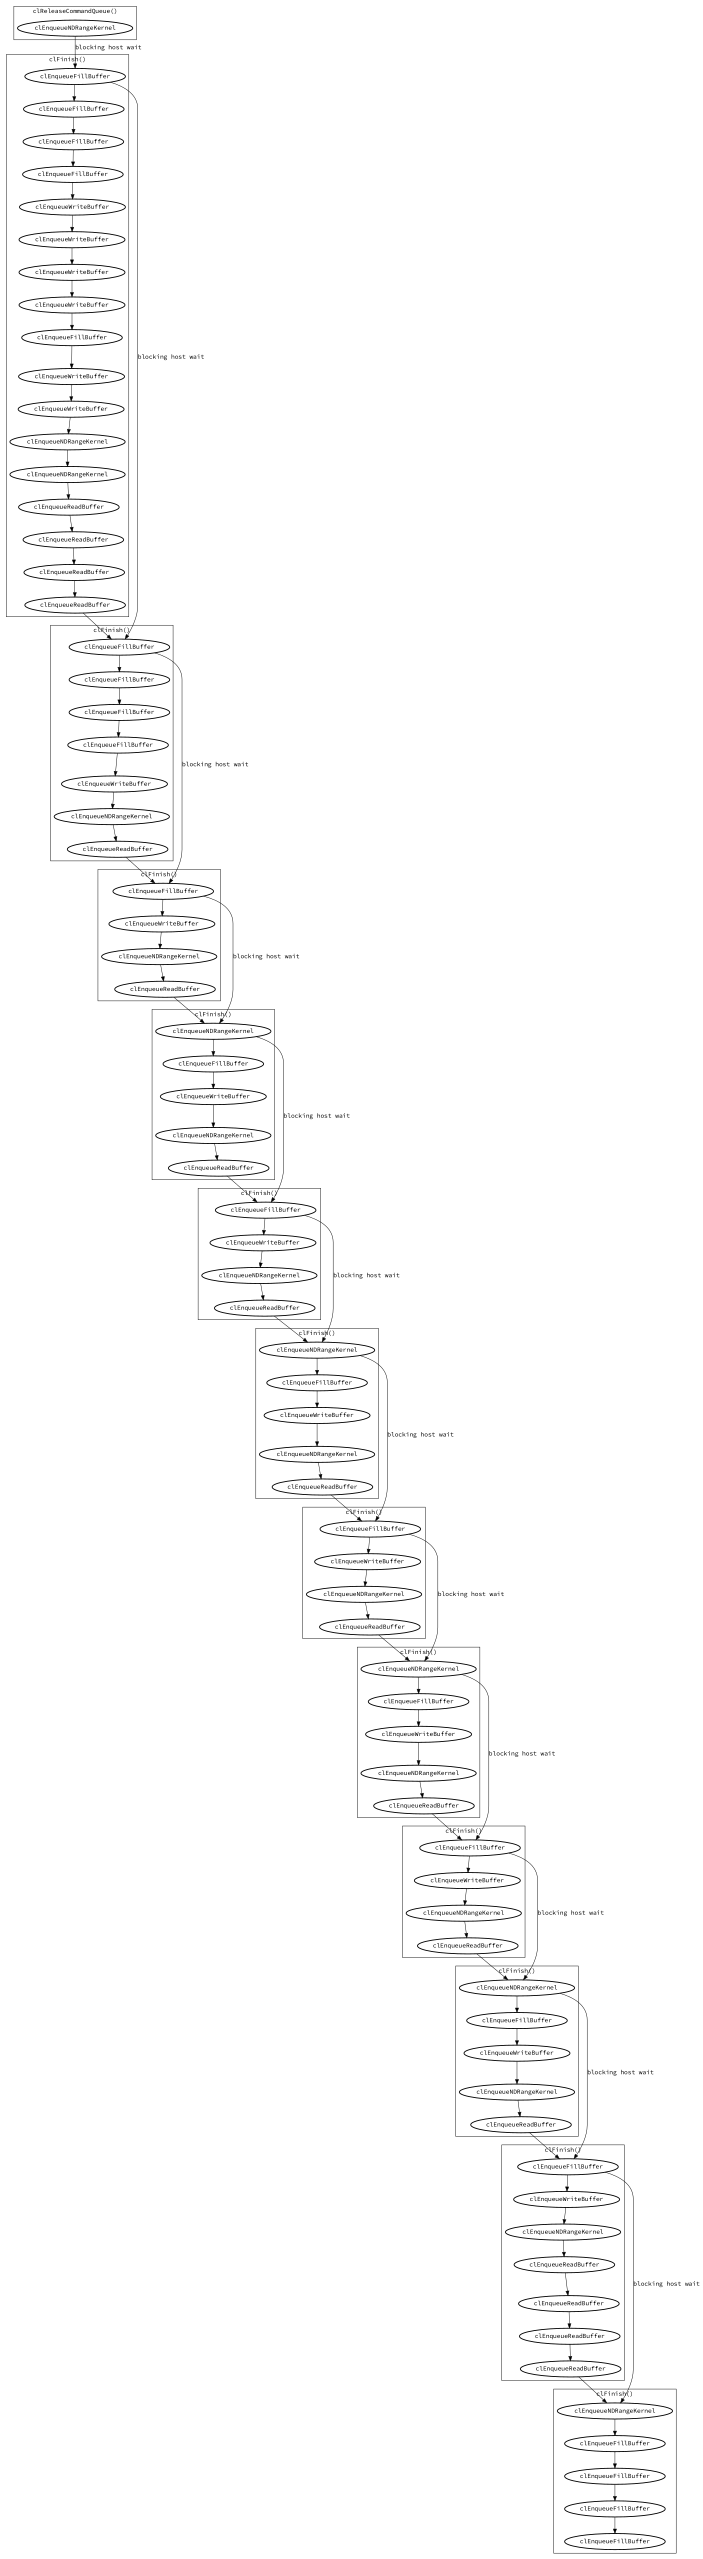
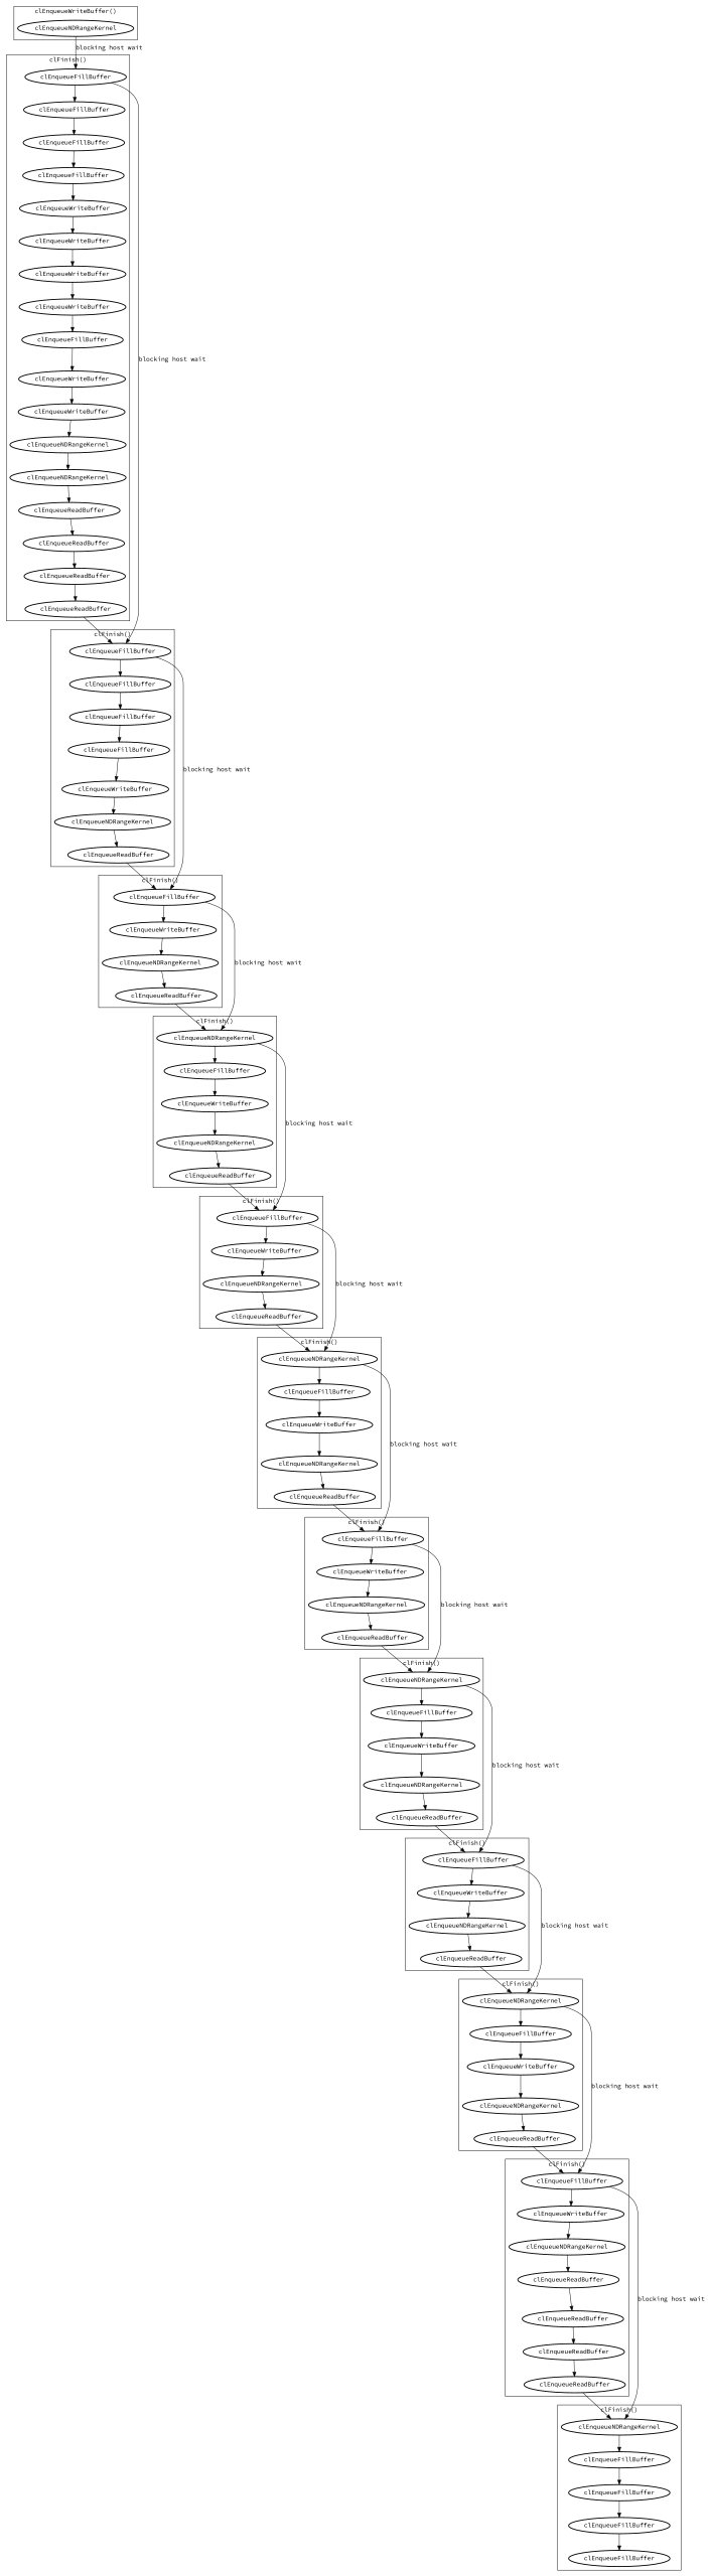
  digraph {
    compound=true
    fontname="Source Code Pro"
    node [style=bold fontname="Source Code Pro"]
    edge [fontname="Source Code Pro"]
    n1 [label=clEnqueueFillBuffer]
    n2 [label=clEnqueueFillBuffer]
    n3 [label=clEnqueueFillBuffer]
    n4 [label=clEnqueueFillBuffer]
    n5 [label=clEnqueueWriteBuffer]
    n6 [label=clEnqueueWriteBuffer]
    n7 [label=clEnqueueWriteBuffer]
    n8 [label=clEnqueueWriteBuffer]
    n9 [label=clEnqueueFillBuffer]
    n10 [label=clEnqueueWriteBuffer]
    n11 [label=clEnqueueWriteBuffer]
    n12 [label=clEnqueueNDRangeKernel]
    n13 [label=clEnqueueNDRangeKernel]
    n14 [label=clEnqueueReadBuffer]
    n15 [label=clEnqueueReadBuffer]
    n16 [label=clEnqueueReadBuffer]
    n17 [label=clEnqueueReadBuffer]
    n18 [label=clEnqueueNDRangeKernel]
    n19 [label=clEnqueueFillBuffer]
    n20 [label=clEnqueueFillBuffer]
    n21 [label=clEnqueueFillBuffer]
    n22 [label=clEnqueueFillBuffer]
    n23 [label=clEnqueueWriteBuffer]
    n24 [label=clEnqueueNDRangeKernel]
    n25 [label=clEnqueueReadBuffer]
    n26 [label=clEnqueueFillBuffer]
    n27 [label=clEnqueueWriteBuffer]
    n28 [label=clEnqueueNDRangeKernel]
    n29 [label=clEnqueueReadBuffer]
    n30 [label=clEnqueueNDRangeKernel]
    n31 [label=clEnqueueFillBuffer]
    n32 [label=clEnqueueWriteBuffer]
    n33 [label=clEnqueueNDRangeKernel]
    n34 [label=clEnqueueReadBuffer]
    n35 [label=clEnqueueFillBuffer]
    n36 [label=clEnqueueWriteBuffer]
    n37 [label=clEnqueueNDRangeKernel]
    n38 [label=clEnqueueReadBuffer]
    n39 [label=clEnqueueNDRangeKernel]
    n40 [label=clEnqueueFillBuffer]
    n41 [label=clEnqueueWriteBuffer]
    n42 [label=clEnqueueNDRangeKernel]
    n43 [label=clEnqueueReadBuffer]
    n44 [label=clEnqueueFillBuffer]
    n45 [label=clEnqueueWriteBuffer]
    n46 [label=clEnqueueNDRangeKernel]
    n47 [label=clEnqueueReadBuffer]
    n48 [label=clEnqueueNDRangeKernel]
    n49 [label=clEnqueueFillBuffer]
    n50 [label=clEnqueueWriteBuffer]
    n51 [label=clEnqueueNDRangeKernel]
    n52 [label=clEnqueueReadBuffer]
    n53 [label=clEnqueueFillBuffer]
    n54 [label=clEnqueueWriteBuffer]
    n55 [label=clEnqueueNDRangeKernel]
    n56 [label=clEnqueueReadBuffer]
    n57 [label=clEnqueueNDRangeKernel]
    n58 [label=clEnqueueFillBuffer]
    n59 [label=clEnqueueWriteBuffer]
    n60 [label=clEnqueueNDRangeKernel]
    n61 [label=clEnqueueReadBuffer]
    n62 [label=clEnqueueFillBuffer]
    n63 [label=clEnqueueWriteBuffer]
    n64 [label=clEnqueueNDRangeKernel]
    n65 [label=clEnqueueReadBuffer]
    n66 [label=clEnqueueReadBuffer]
    n67 [label=clEnqueueReadBuffer]
    n68 [label=clEnqueueReadBuffer]
    n69 [label=clEnqueueNDRangeKernel]
    n70 [label=clEnqueueFillBuffer]
    n71 [label=clEnqueueFillBuffer]
    n72 [label=clEnqueueFillBuffer]
    n73 [label=clEnqueueFillBuffer]
    subgraph cluster_1 {
      label="clFinish()"
      n1
      n2
      n3
      n4
      n5
      n6
      n7
      n8
      n9
      n10
      n11
      n12
      n13
      n14
      n15
      n16
      n17
    }
    subgraph cluster_2 {
-     label="clReleaseCommandQueue()"
+     label="clEnqueueWriteBuffer()"
      n18
    }
    subgraph cluster_3 {
      label="clFinish()"
      n19
      n20
      n21
      n22
      n23
      n24
      n25
    }
    subgraph cluster_4 {
      label="clFinish()"
      n26
      n27
      n28
      n29
    }
    subgraph cluster_5 {
      label="clFinish()"
      n30
      n31
      n32
      n33
      n34
    }
    subgraph cluster_6 {
      label="clFinish()"
      n35
      n36
      n37
      n38
    }
    subgraph cluster_7 {
      label="clFinish()"
      n39
      n40
      n41
      n42
      n43
    }
    subgraph cluster_8 {
      label="clFinish()"
      n44
      n45
      n46
      n47
    }
    subgraph cluster_9 {
      label="clFinish()"
      n48
      n49
      n50
      n51
      n52
    }
    subgraph cluster_10 {
      label="clFinish()"
      n53
      n54
      n55
      n56
    }
    subgraph cluster_11 {
      label="clFinish()"
      n57
      n58
      n59
      n60
      n61
    }
    subgraph cluster_12 {
      label="clFinish()"
      n62
      n63
      n64
      n65
      n66
      n67
      n68
    }
    subgraph cluster_13 {
      label="clFinish()"
      n69
      n70
      n71
      n72
      n73
    }
    n1 -> n2
    n1 -> n19 [label="blocking host wait"]
    n2 -> n3
    n3 -> n4
    n4 -> n5
    n5 -> n6
    n6 -> n7
    n7 -> n8
    n8 -> n9
    n9 -> n10
    n10 -> n11
    n11 -> n12
    n12 -> n13
    n13 -> n14
    n14 -> n15
    n15 -> n16
    n16 -> n17
    n17 -> n19
    n18 -> n1 [label="blocking host wait"]
    n19 -> n20
    n19 -> n26 [label="blocking host wait"]
    n20 -> n21
    n21 -> n22
    n22 -> n23
    n23 -> n24
    n24 -> n25
    n25 -> n26
    n26 -> n27
    n26 -> n30 [label="blocking host wait"]
    n27 -> n28
    n28 -> n29
    n29 -> n30
    n30 -> n31
    n30 -> n35 [label="blocking host wait"]
    n31 -> n32
    n32 -> n33
    n33 -> n34
    n34 -> n35
    n35 -> n36
    n35 -> n39 [label="blocking host wait"]
    n36 -> n37
    n37 -> n38
    n38 -> n39
    n39 -> n40
    n39 -> n44 [label="blocking host wait"]
    n40 -> n41
    n41 -> n42
    n42 -> n43
    n43 -> n44
    n44 -> n45
    n44 -> n48 [label="blocking host wait"]
    n45 -> n46
    n46 -> n47
    n47 -> n48
    n48 -> n49
    n48 -> n53 [label="blocking host wait"]
    n49 -> n50
    n50 -> n51
    n51 -> n52
    n52 -> n53
    n53 -> n54
    n53 -> n57 [label="blocking host wait"]
    n54 -> n55
    n55 -> n56
    n56 -> n57
    n57 -> n58
    n57 -> n62 [label="blocking host wait"]
    n58 -> n59
    n59 -> n60
    n60 -> n61
    n61 -> n62
    n62 -> n63
    n62 -> n69 [label="blocking host wait"]
    n63 -> n64
    n64 -> n65
    n65 -> n66
    n66 -> n67
    n67 -> n68
    n68 -> n69
    n69 -> n70
    n70 -> n71
    n71 -> n72
    n72 -> n73
  }
